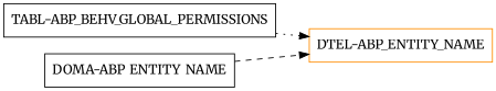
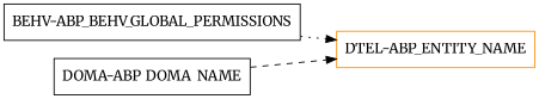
  digraph {
    fontname=Merriweather
    rankdir=LR
    node [color=black fontname=Merriweather shape=box]
    edge [fontname=Merriweather]
    "DTEL-ABP_ENTITY_NAME" [color=darkorange]
-   "TABL-ABP_BEHV_GLOBAL_PERMISSIONS"
-   "DOMA-ABP_ENTITY_NAME"
+   "TABL-ABP_BEHV_GLOBAL_PERMISSIONS" [label="BEHV-ABP_BEHV_GLOBAL_PERMISSIONS"]
+   "DOMA-ABP_ENTITY_NAME" [label="DOMA-ABP_DOMA_NAME"]
    "TABL-ABP_BEHV_GLOBAL_PERMISSIONS" -> "DTEL-ABP_ENTITY_NAME" [style=dotted]
    "DOMA-ABP_ENTITY_NAME" -> "DTEL-ABP_ENTITY_NAME" [style=dashed]
  }
